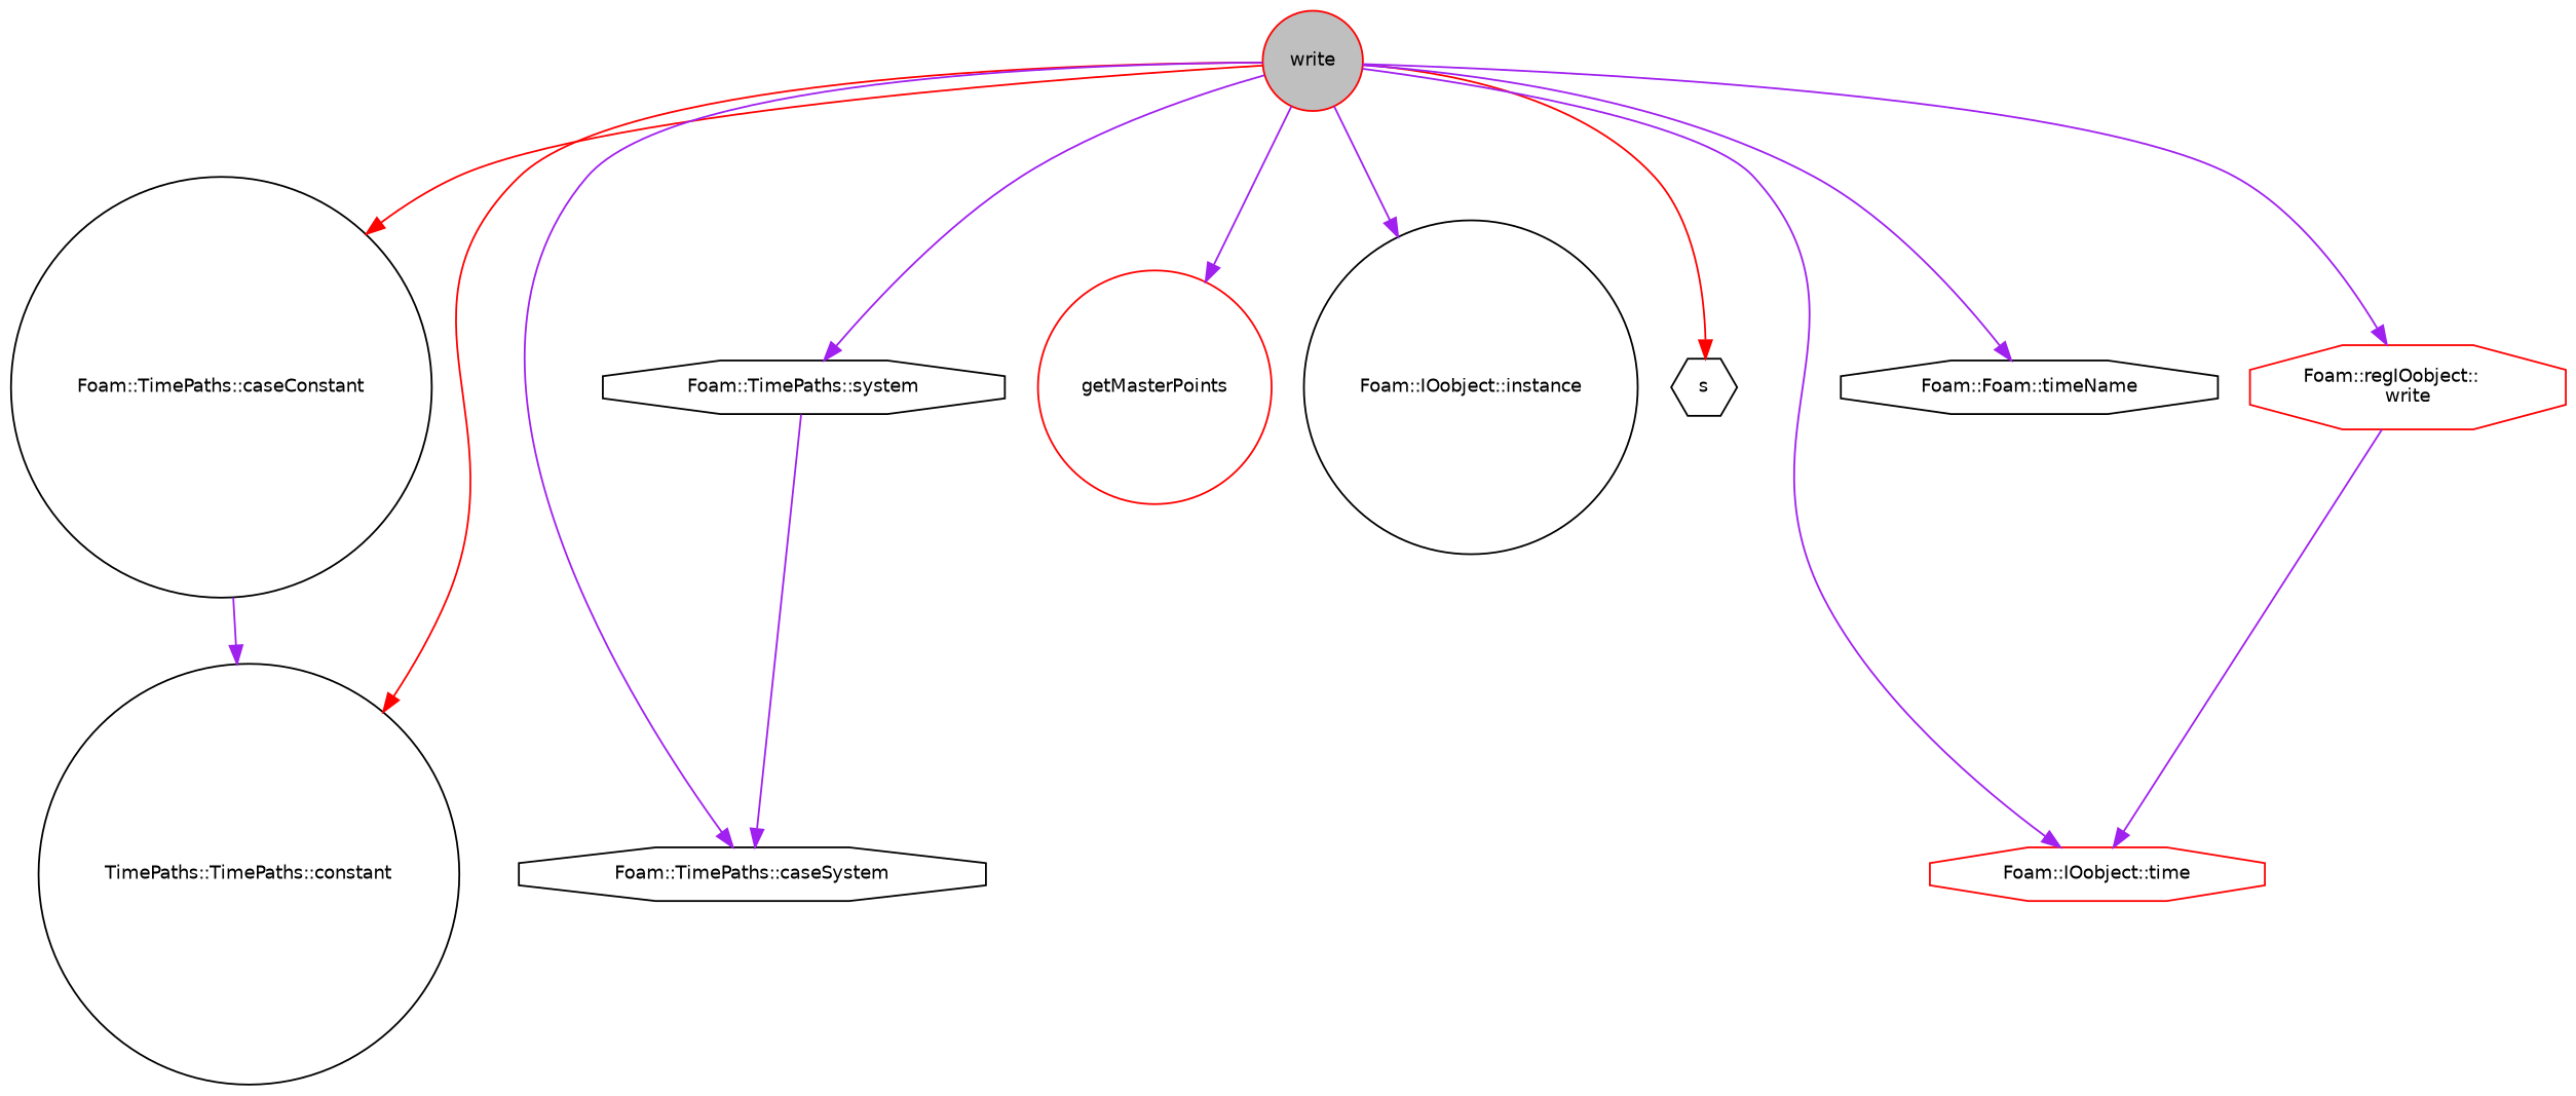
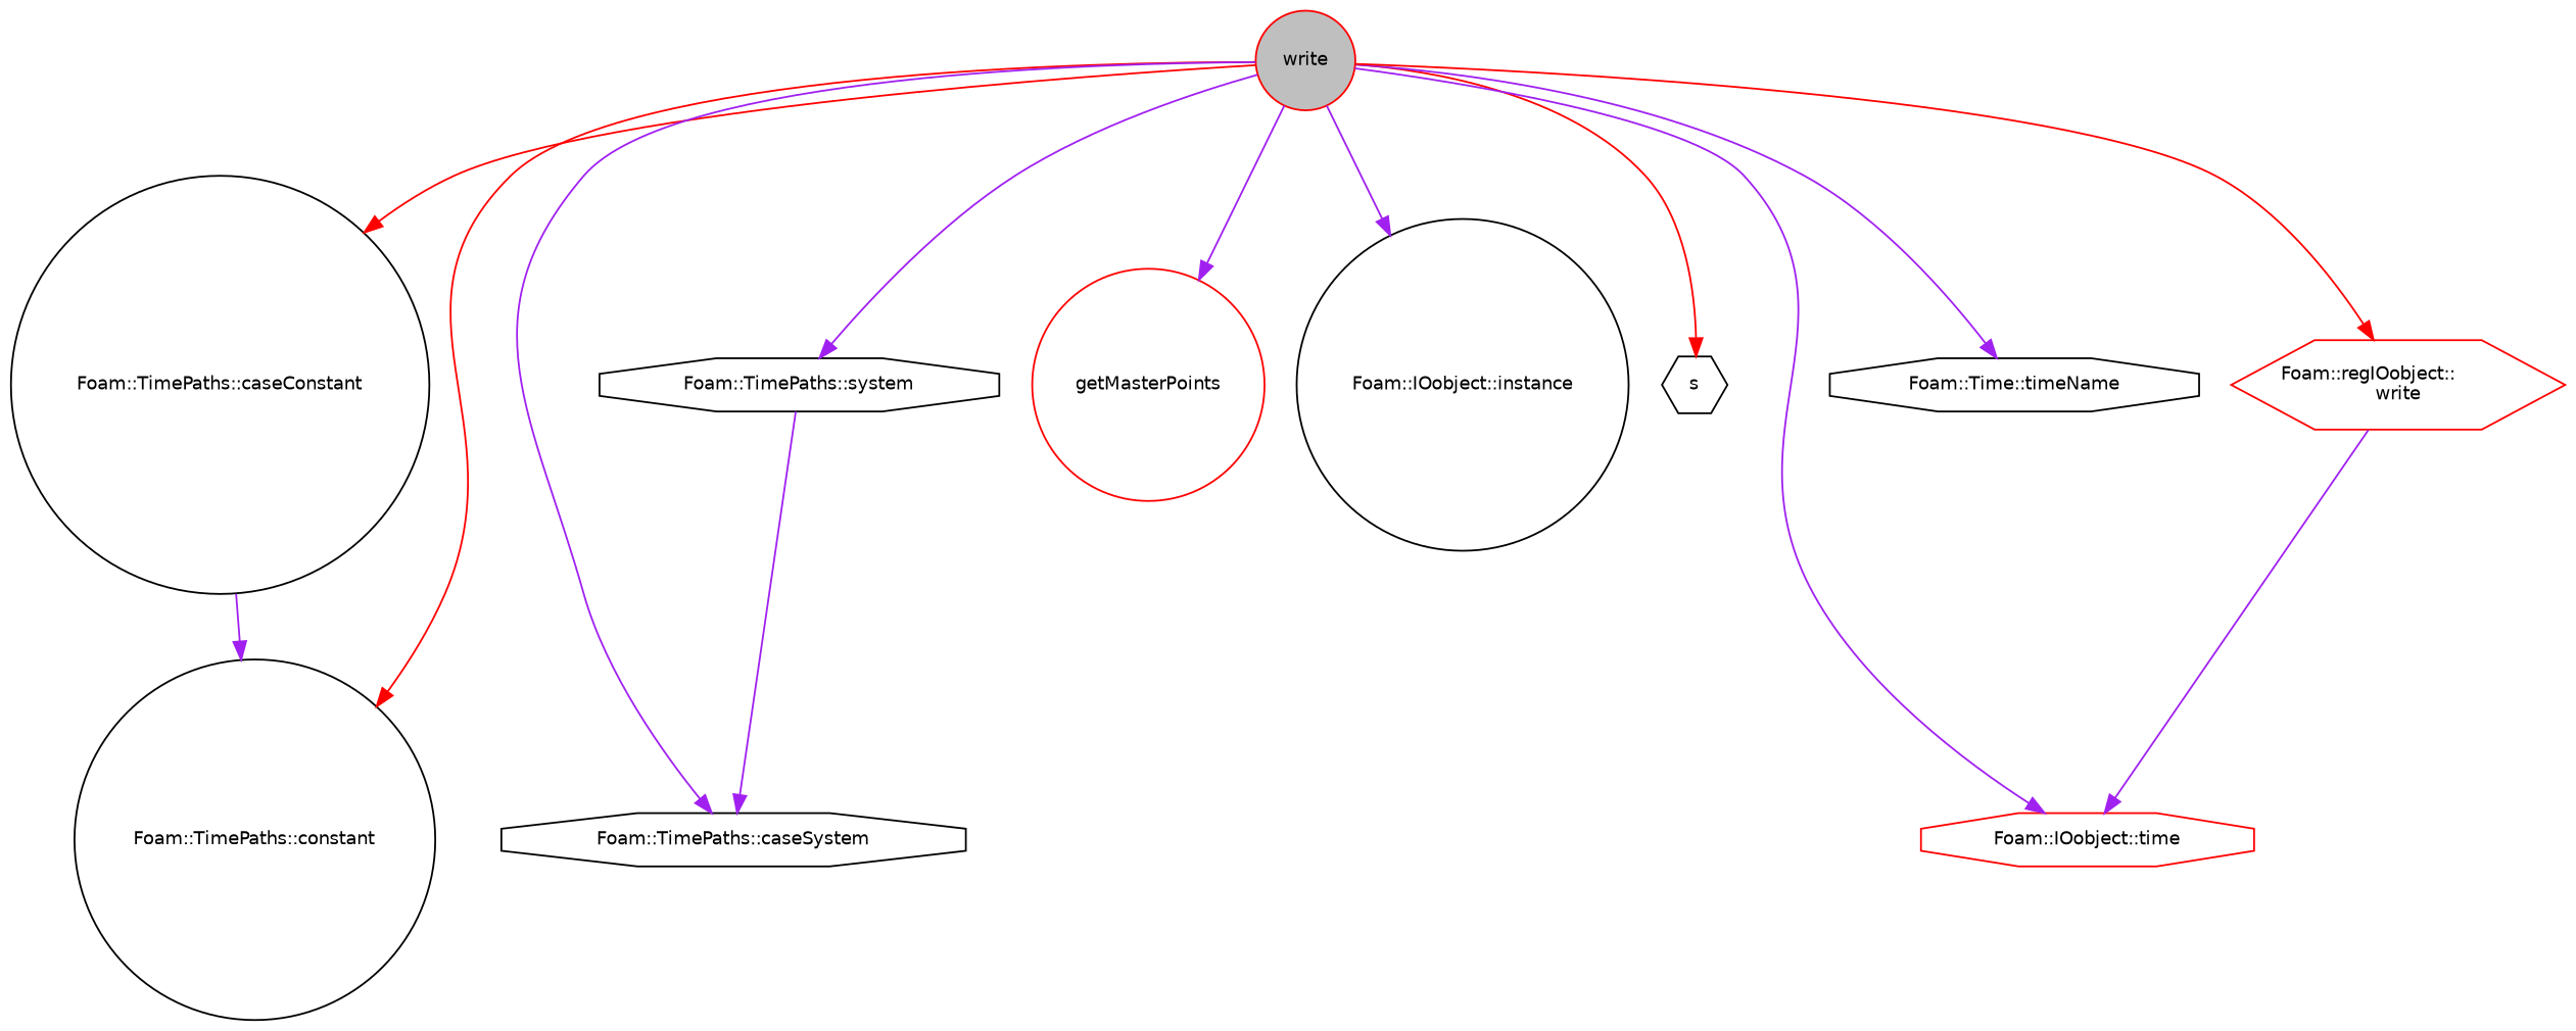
  digraph {
    rankdir=TB
    node [color=black fontname=Helvetica fontsize=10 shape=circle]
    edge [color=purple fontname=Helvetica fontsize=10 labelfontname=Helvetica labelfontsize=10 style=solid]
    n1 [color=red fillcolor=grey75 fontcolor=black height=0.2 label=write style=filled width=0.4]
    n2 [height=0.2 label="Foam::TimePaths::caseConstant" width=0.4]
-   n3 [height=0.2 label="TimePaths::TimePaths::constant" width=0.4]
+   n3 [height=0.2 label="Foam::TimePaths::constant" width=0.4]
    n4 [height=0.2 label="Foam::TimePaths::caseSystem" shape=octagon width=0.4]
    n5 [height=0.2 label="Foam::TimePaths::system" shape=octagon width=0.4]
    n6 [color=red height=0.2 label=getMasterPoints width=0.4]
    n7 [height=0.2 label="Foam::IOobject::instance" width=0.4]
    n8 [height=0.2 label=s shape=hexagon width=0.4]
    n9 [color=red height=0.2 label="Foam::IOobject::time" shape=octagon width=0.4]
-   n10 [height=0.2 label="Foam::Foam::timeName" shape=octagon width=0.4]
-   n11 [color=red height=0.2 label="Foam::regIOobject::\lwrite" shape=octagon width=0.4]
+   n10 [height=0.2 label="Foam::Time::timeName" shape=octagon width=0.4]
+   n11 [color=red height=0.2 label="Foam::regIOobject::\lwrite" shape=hexagon width=0.4]
    n1 -> n2 [color=red]
    n1 -> n3 [color=red]
    n1 -> n4
    n1 -> n5
    n1 -> n6
    n1 -> n7
    n1 -> n8 [color=red]
    n1 -> n9
    n1 -> n10
-   n1 -> n11
+   n1 -> n11 [color=red]
    n2 -> n3
    n5 -> n4
    n11 -> n9
  }
